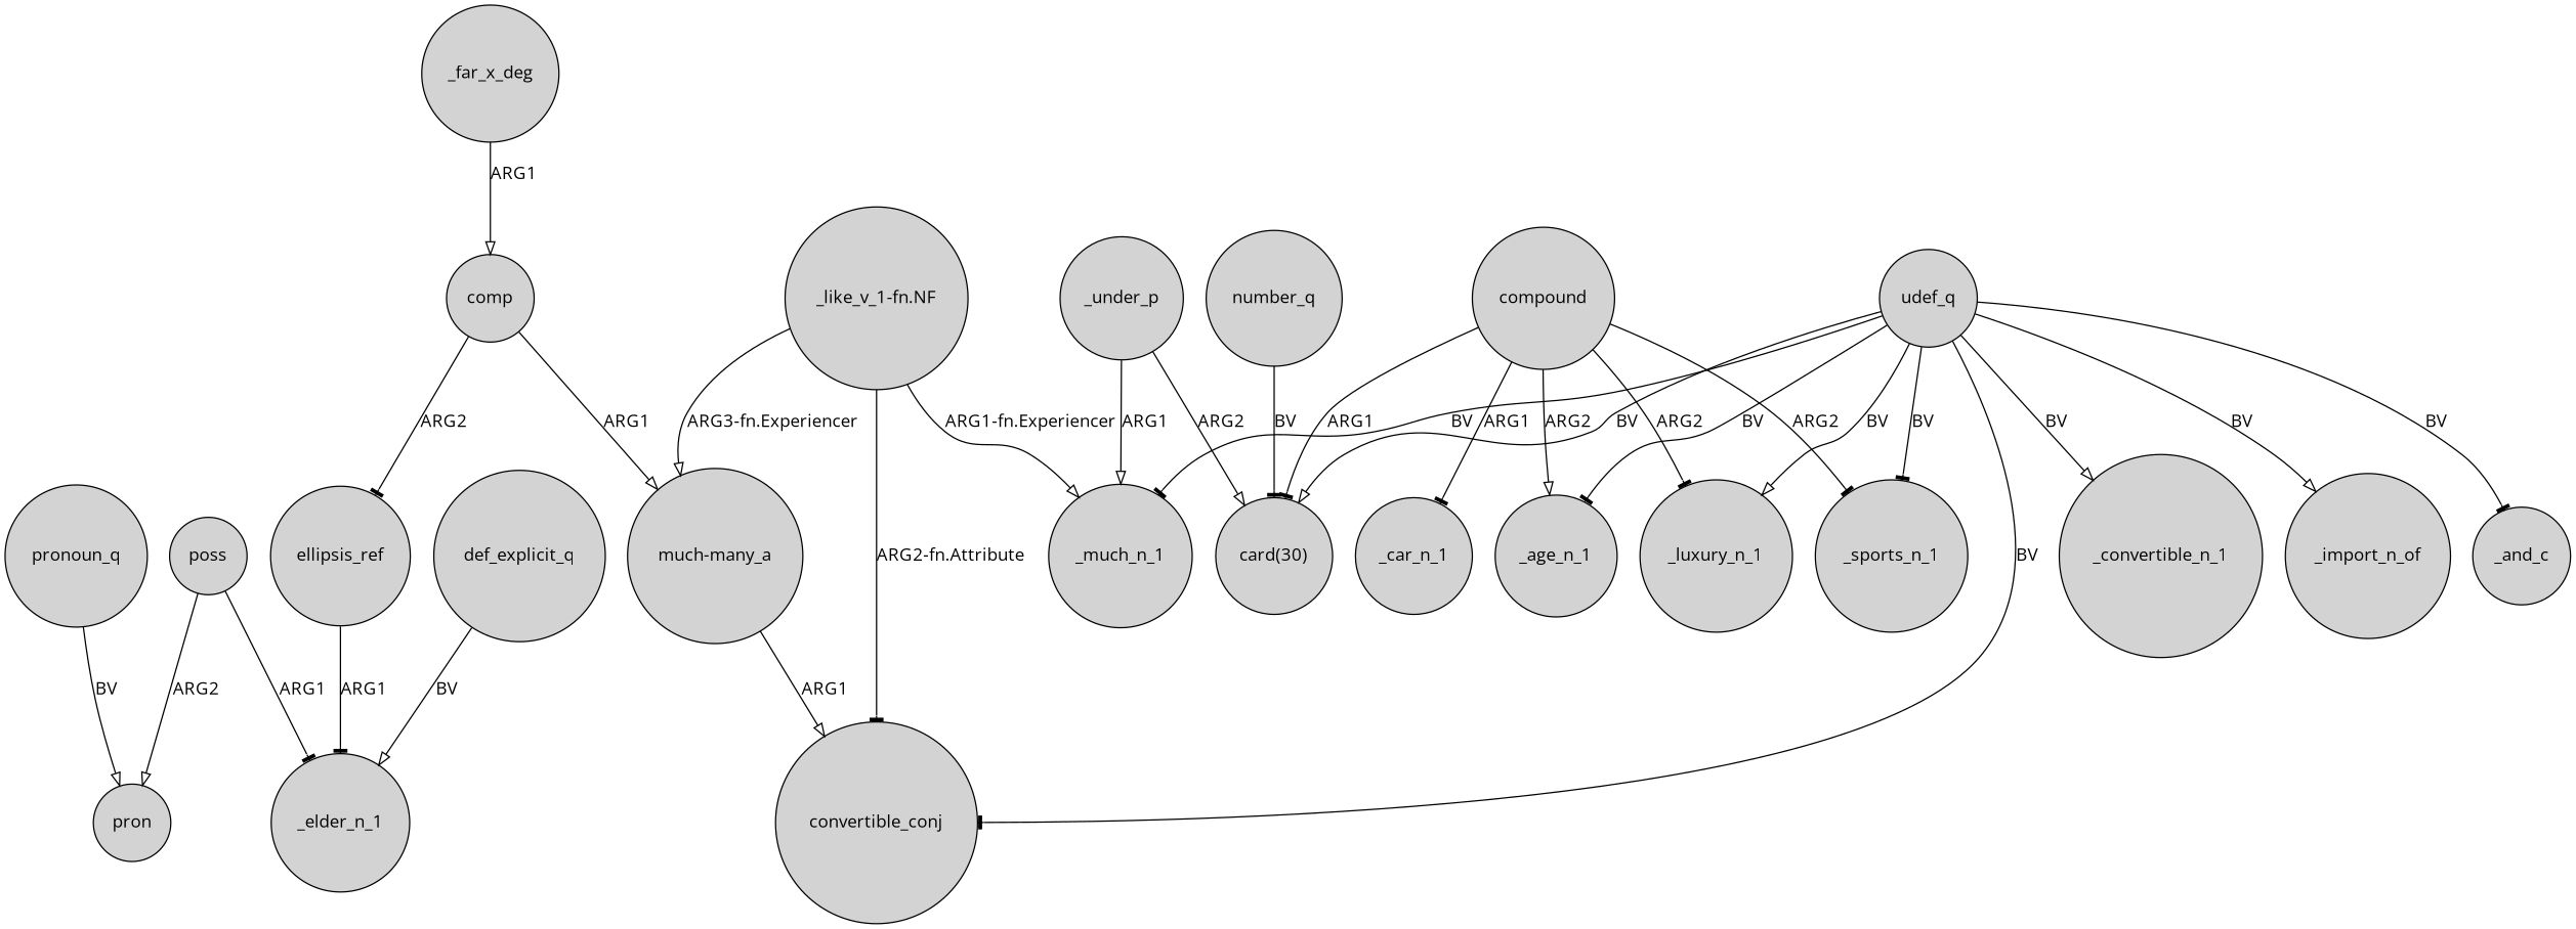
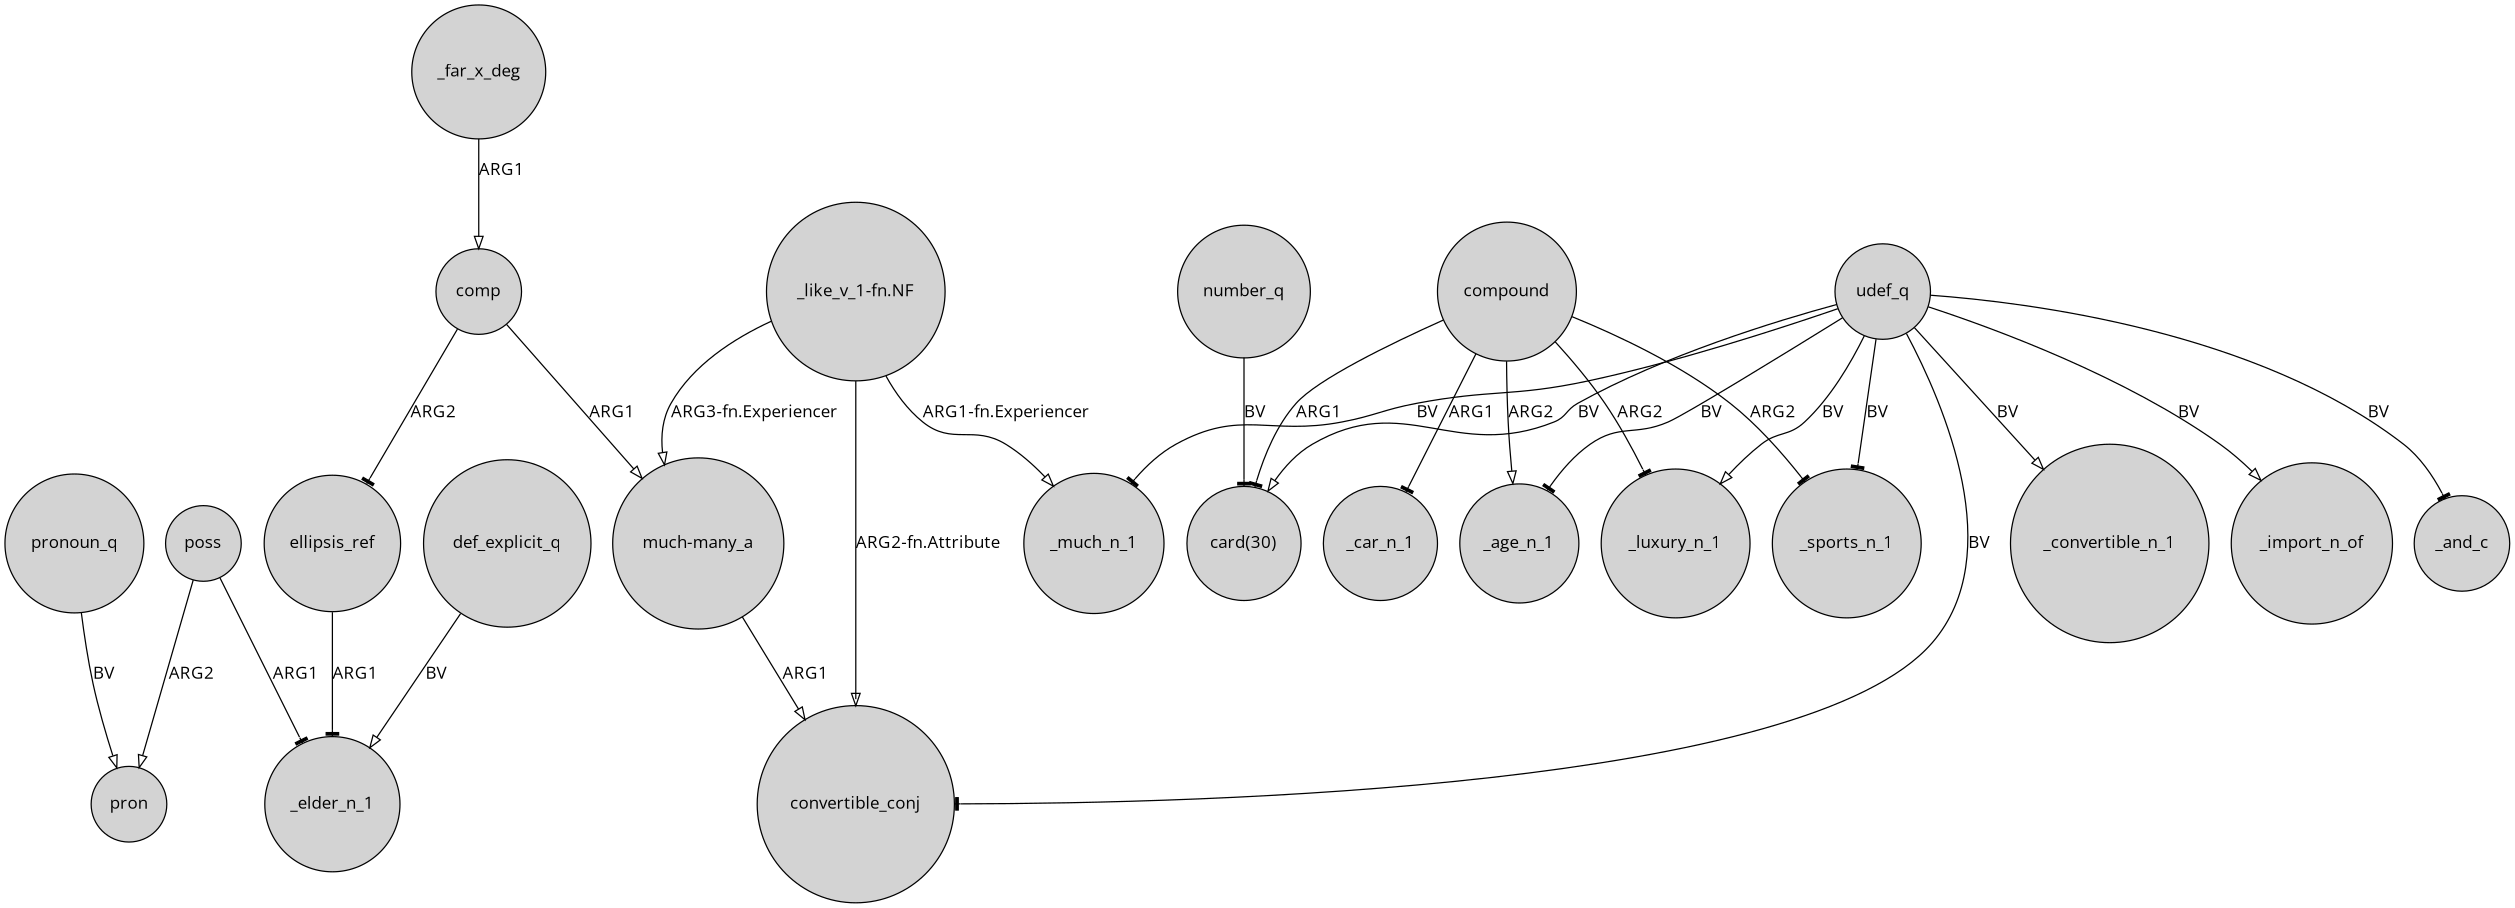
  digraph {
    fontname="Open Sans"
    node [fontname="Open Sans" shape=circle style=filled]
    edge [arrowhead=onormal fontname="Open Sans"]
    ellipsis_ref
    _elder_n_1
    comp
    "much-many_a"
    n5 [label=convertible_conj]
    poss
    pron
    "_like_v_1-fn.NF"
    n9 [label=_much_n_1]
    compound
    _age_n_1
    "card(30)"
    _car_n_1
    _sports_n_1
    _luxury_n_1
    udef_q
    _convertible_n_1
    _import_n_of
    _and_c
    pronoun_q
    def_explicit_q
-   _under_p
    number_q
    _far_x_deg
    ellipsis_ref -> _elder_n_1 [arrowhead=tee label=ARG1]
    comp -> ellipsis_ref [arrowhead=tee label=ARG2]
    comp -> "much-many_a" [label=ARG1]
    "much-many_a" -> n5 [label=ARG1]
    poss -> _elder_n_1 [arrowhead=tee label=ARG1]
    poss -> pron [label=ARG2]
    "_like_v_1-fn.NF" -> "much-many_a" [label="ARG3-fn.Experiencer"]
-   "_like_v_1-fn.NF" -> n5 [arrowhead=tee label="ARG2-fn.Attribute"]
+   "_like_v_1-fn.NF" -> n5 [label="ARG2-fn.Attribute"]
    "_like_v_1-fn.NF" -> n9 [label="ARG1-fn.Experiencer"]
    compound -> _age_n_1 [label=ARG2]
    compound -> "card(30)" [arrowhead=tee label=ARG1]
    compound -> _car_n_1 [arrowhead=tee label=ARG1]
    compound -> _sports_n_1 [arrowhead=tee label=ARG2]
    compound -> _luxury_n_1 [arrowhead=tee label=ARG2]
    udef_q -> n5 [arrowhead=tee label=BV]
    udef_q -> n9 [arrowhead=tee label=BV]
    udef_q -> _age_n_1 [arrowhead=tee label=BV]
    udef_q -> "card(30)" [label=BV]
    udef_q -> _sports_n_1 [arrowhead=tee label=BV]
    udef_q -> _luxury_n_1 [label=BV]
    udef_q -> _convertible_n_1 [label=BV]
    udef_q -> _import_n_of [label=BV]
    udef_q -> _and_c [arrowhead=tee label=BV]
    pronoun_q -> pron [label=BV]
    def_explicit_q -> _elder_n_1 [label=BV]
-   _under_p -> n9 [label=ARG1]
-   _under_p -> "card(30)" [label=ARG2]
    number_q -> "card(30)" [arrowhead=tee label=BV]
    _far_x_deg -> comp [label=ARG1]
  }
